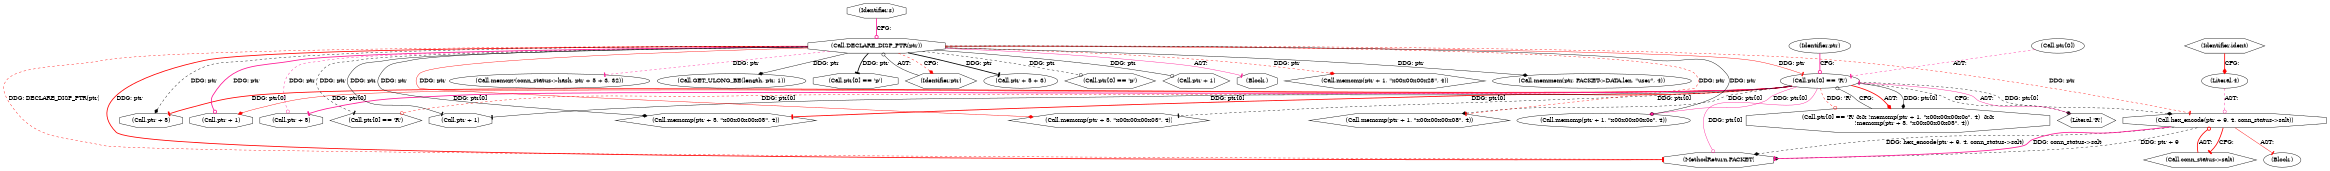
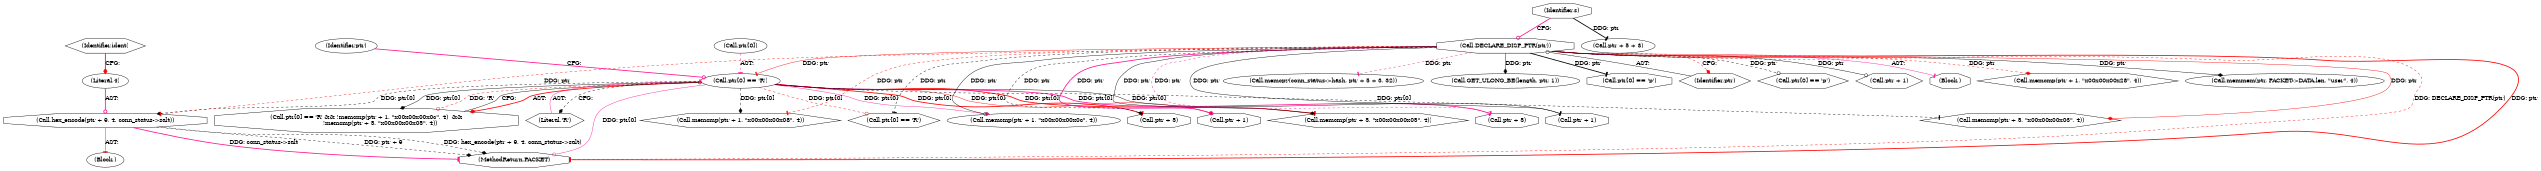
  digraph {
    node [shape=octagon]
    edge [arrowhead=tee color=black style=dashed]
    n1 [label="(Call,hex_encode(ptr + 9, 4, conn_status->salt))"]
-   n2 [label="(Call,conn_status->salt)" shape=hexagon]
    n3 [label="(Block,)" shape=ellipse]
    n4 [label="(MethodReturn,PACKET)"]
    n5 [label="(Call,ptr[0] == 'R')" shape=ellipse]
    n6 [label="(Call,ptr + 1)"]
    n7 [label="(Call,ptr[0] == 'R')" shape=hexagon]
    n8 [label="(Call,memcmp(ptr + 5, \"\x00\x00\x00\x05\", 4))" shape=hexagon]
    n9 [label="(Call,memcmp(ptr + 1, \"\x00\x00\x00\x08\", 4))" shape=hexagon]
    n10 [label="(Call,memcmp(ptr + 1, \"\x00\x00\x00\x0c\", 4))" shape=ellipse]
    n11 [label="(Call,ptr[0] == 'R' && !memcmp(ptr + 1, \"\x00\x00\x00\x0c\", 4)  &&\n               !memcmp(ptr + 5, \"\x00\x00\x00\x05\", 4))"]
    n12 [label="(Literal,'R')" shape=hexagon]
    n13 [label="(Call,ptr + 5)"]
    n14 [label="(Call,ptr + 5)"]
    n15 [label="(Call,ptr + 1)"]
    n16 [label="(Call,memcmp(ptr + 5, \"\x00\x00\x00\x03\", 4))" shape=hexagon]
    n17 [label="(Call,DECLARE_DISP_PTR(ptr))"]
    n18 [label="(Call,memcpy(conn_status->hash, ptr + 5 + 3, 32))" shape=ellipse]
    n19 [label="(Call,GET_ULONG_BE(length, ptr, 1))" shape=ellipse]
    n20 [label="(Call,ptr[0] == 'p')"]
    n21 [label="(Identifier,ptr)" shape=hexagon]
    n22 [label="(Call,ptr + 5 + 3)" shape=ellipse]
    n23 [label="(Call,ptr[0] == 'p')" shape=hexagon]
    n24 [label="(Call,ptr + 1)" shape=hexagon]
    n25 [label="(Block,)"]
    n26 [label="(Call,memcmp(ptr + 1, \"\x00\x00\x00\x28\", 4))" shape=hexagon]
    n27 [label="(Call,memmem(ptr, PACKET->DATA.len, \"user\", 4))" shape=ellipse]
    n28 [label="(Identifier,s)"]
    n29 [label="(Identifier,ident)" shape=hexagon]
    n30 [label="(Literal,4)" shape=ellipse]
    n31 [label="(Identifier,ptr)" shape=ellipse]
    n32 [label="(Call,ptr[0])" shape=ellipse]
-   n1 -> n2 [color=red label="CFG: " style=bold]
    n1 -> n3 [color=red label="AST: " style=solid]
    n1 -> n4 [arrowhead=diamond label="DDG: ptr + 9"]
    n1 -> n4 [arrowhead=diamond label="DDG: hex_encode(ptr + 9, 4, conn_status->salt)"]
    n1 -> n4 [color=deeppink label="DDG: conn_status->salt" style=bold]
-   n2 -> n1 [arrowhead=odot color=red label="AST: " style=bold]
    n5 -> n1 [arrowhead=diamond label="DDG: ptr[0]"]
    n5 -> n4 [arrowhead=odot color=deeppink label="DDG: ptr[0]" style=solid]
    n5 -> n6 [arrowhead=diamond color=red label="DDG: ptr[0]" style=solid]
    n5 -> n7 [arrowhead=odot color=red label="DDG: ptr[0]"]
    n5 -> n8 [color=red label="DDG: ptr[0]" style=bold]
    n5 -> n9 [arrowhead=diamond label="DDG: ptr[0]"]
    n5 -> n10 [arrowhead=diamond color=deeppink label="DDG: ptr[0]" style=solid]
    n5 -> n11 [arrowhead=diamond color=red label="AST: " style=bold]
    n5 -> n11 [arrowhead=diamond label="DDG: ptr[0]" style=solid]
    n5 -> n11 [arrowhead=odot color=red label="DDG: 'R'"]
    n5 -> n12 [arrowhead=diamond label="CFG: "]
    n5 -> n13 [color=red label="DDG: ptr[0]" style=bold]
    n5 -> n14 [color=deeppink label="DDG: ptr[0]" style=bold]
    n5 -> n15 [label="DDG: ptr[0]" style=solid]
    n5 -> n16 [label="DDG: ptr[0]"]
    n11 -> n5 [arrowhead=odot label="CFG: " style=solid]
    n12 -> n5 [color=deeppink label="AST: " style=solid]
    n17 -> n1 [color=red label="DDG: ptr"]
    n17 -> n4 [color=red label="DDG: DECLARE_DISP_PTR(ptr)"]
    n17 -> n4 [color=red label="DDG: ptr" style=bold]
    n17 -> n5 [color=red label="DDG: ptr" style=solid]
    n17 -> n6 [arrowhead=odot color=deeppink label="DDG: ptr" style=bold]
    n17 -> n7 [label="DDG: ptr"]
    n17 -> n8 [arrowhead=diamond label="DDG: ptr" style=solid]
    n17 -> n9 [color=red label="DDG: ptr"]
    n17 -> n10 [arrowhead=odot label="DDG: ptr" style=solid]
    n17 -> n13 [arrowhead=diamond label="DDG: ptr"]
    n17 -> n14 [arrowhead=odot color=deeppink label="DDG: ptr"]
    n17 -> n15 [label="DDG: ptr" style=solid]
    n17 -> n16 [arrowhead=diamond color=red label="DDG: ptr" style=solid]
    n17 -> n18 [color=deeppink label="DDG: ptr"]
    n17 -> n19 [arrowhead=diamond label="DDG: ptr" style=solid]
    n17 -> n20 [label="DDG: ptr" style=bold]
    n17 -> n21 [arrowhead=diamond color=red label="CFG: "]
-   n17 -> n22 [label="DDG: ptr" style=bold]
+   n28 -> n22 [label="DDG: ptr" style=bold]
    n17 -> n23 [arrowhead=odot label="DDG: ptr"]
    n17 -> n24 [arrowhead=odot label="DDG: ptr" style=solid]
    n17 -> n25 [color=deeppink label="AST: " style=solid]
    n17 -> n26 [arrowhead=diamond color=red label="DDG: ptr"]
    n17 -> n27 [arrowhead=diamond label="DDG: ptr" style=solid]
    n21 -> n17 [arrowhead=odot label="AST: " style=solid]
    n28 -> n17 [arrowhead=odot color=deeppink label="CFG: " style=bold]
    n29 -> n30 [arrowhead=diamond color=red label="CFG: " style=bold]
-   n30 -> n1 [arrowhead=odot color=deeppink label="AST: "]
+   n30 -> n1 [arrowhead=odot color=deeppink label="AST: " style=bold]
    n31 -> n5 [arrowhead=odot color=deeppink label="CFG: " style=bold]
    n32 -> n5 [color=deeppink label="AST: "]
  }
